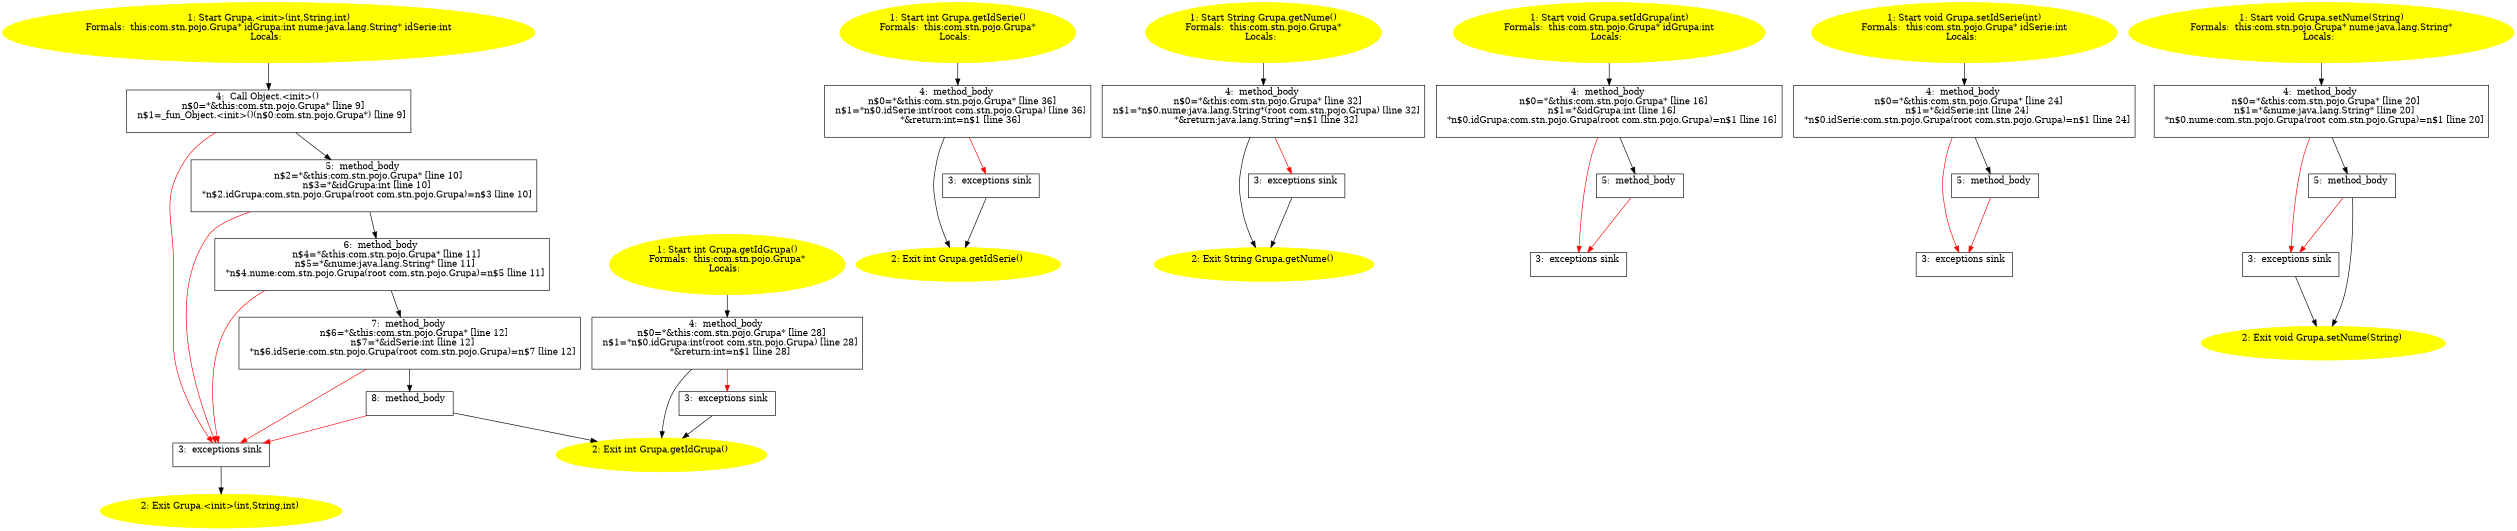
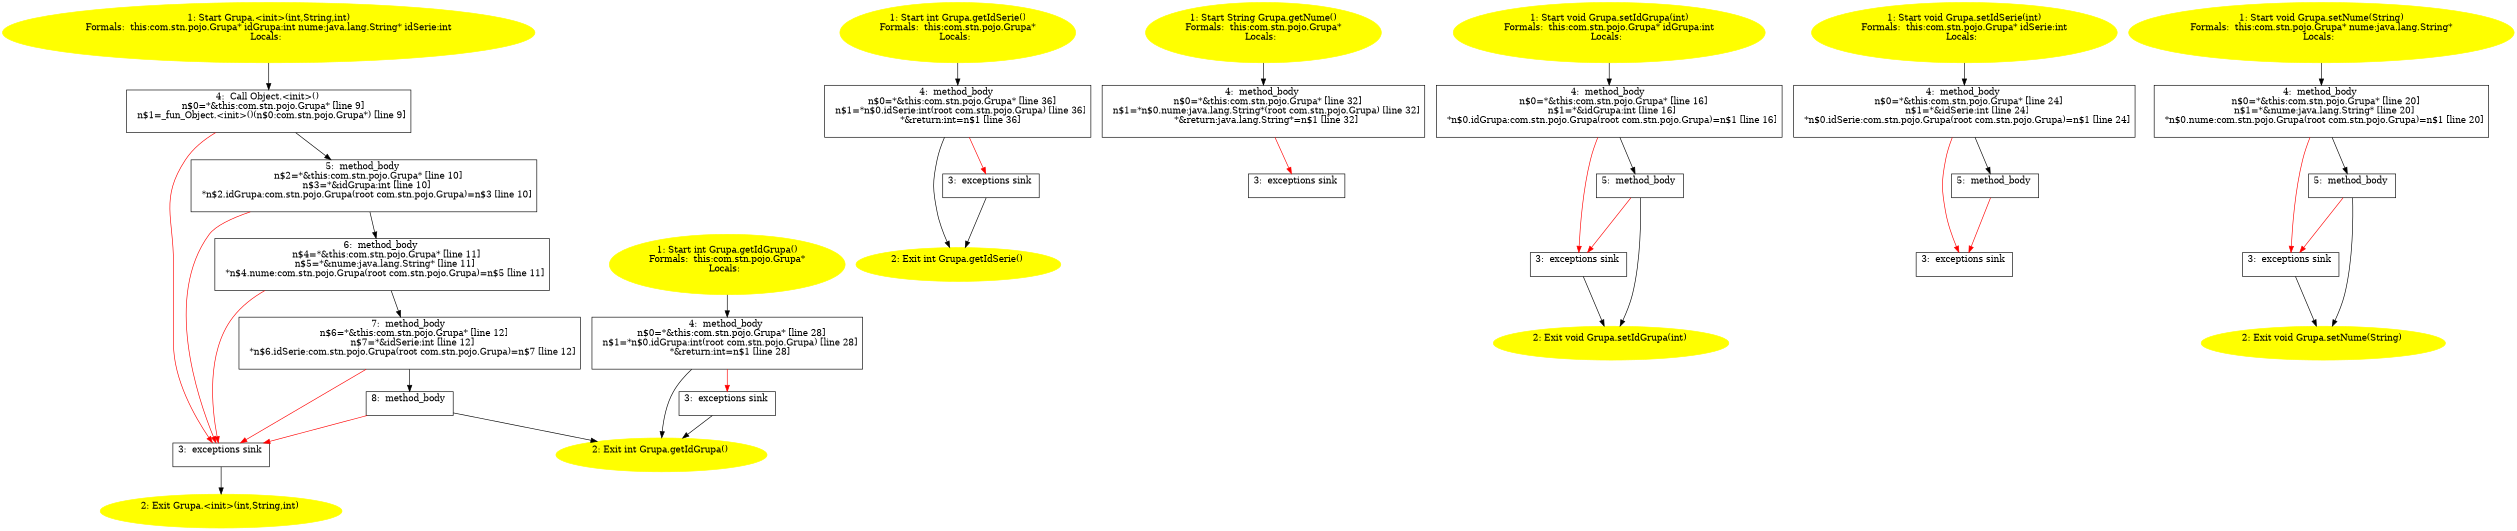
  digraph {
    node [shape=box]
    n1 [color=yellow label="1: Start Grupa.<init>(int,String,int)\nFormals:  this:com.stn.pojo.Grupa* idGrupa:int nume:java.lang.String* idSerie:int\nLocals:  \n  " style=filled shape=""]
    n2 [label="4:  Call Object.<init>() \n   n$0=*&this:com.stn.pojo.Grupa* [line 9]\n  n$1=_fun_Object.<init>()(n$0:com.stn.pojo.Grupa*) [line 9]\n "]
    n3 [label="3:  exceptions sink \n  "]
    n4 [label="5:  method_body \n   n$2=*&this:com.stn.pojo.Grupa* [line 10]\n  n$3=*&idGrupa:int [line 10]\n  *n$2.idGrupa:com.stn.pojo.Grupa(root com.stn.pojo.Grupa)=n$3 [line 10]\n "]
    n5 [color=yellow label="2: Exit Grupa.<init>(int,String,int) \n  " style=filled shape=""]
    n6 [label="6:  method_body \n   n$4=*&this:com.stn.pojo.Grupa* [line 11]\n  n$5=*&nume:java.lang.String* [line 11]\n  *n$4.nume:com.stn.pojo.Grupa(root com.stn.pojo.Grupa)=n$5 [line 11]\n "]
    n7 [label="7:  method_body \n   n$6=*&this:com.stn.pojo.Grupa* [line 12]\n  n$7=*&idSerie:int [line 12]\n  *n$6.idSerie:com.stn.pojo.Grupa(root com.stn.pojo.Grupa)=n$7 [line 12]\n "]
    n8 [label="8:  method_body \n  "]
    n9 [color=yellow label="2: Exit int Grupa.getIdGrupa() \n  " style=filled shape=""]
    n10 [color=yellow label="1: Start int Grupa.getIdGrupa()\nFormals:  this:com.stn.pojo.Grupa*\nLocals:  \n  " style=filled shape=""]
    n11 [label="4:  method_body \n   n$0=*&this:com.stn.pojo.Grupa* [line 28]\n  n$1=*n$0.idGrupa:int(root com.stn.pojo.Grupa) [line 28]\n  *&return:int=n$1 [line 28]\n "]
    n12 [label="3:  exceptions sink \n  "]
    n13 [color=yellow label="1: Start int Grupa.getIdSerie()\nFormals:  this:com.stn.pojo.Grupa*\nLocals:  \n  " style=filled shape=""]
    n14 [label="4:  method_body \n   n$0=*&this:com.stn.pojo.Grupa* [line 36]\n  n$1=*n$0.idSerie:int(root com.stn.pojo.Grupa) [line 36]\n  *&return:int=n$1 [line 36]\n "]
    n15 [color=yellow label="2: Exit int Grupa.getIdSerie() \n  " style=filled shape=""]
    n16 [label="3:  exceptions sink \n  "]
    n17 [color=yellow label="1: Start String Grupa.getNume()\nFormals:  this:com.stn.pojo.Grupa*\nLocals:  \n  " style=filled shape=""]
    n18 [label="4:  method_body \n   n$0=*&this:com.stn.pojo.Grupa* [line 32]\n  n$1=*n$0.nume:java.lang.String*(root com.stn.pojo.Grupa) [line 32]\n  *&return:java.lang.String*=n$1 [line 32]\n "]
-   n19 [color=yellow label="2: Exit String Grupa.getNume() \n  " style=filled shape=""]
    n20 [label="3:  exceptions sink \n  "]
    n21 [color=yellow label="1: Start void Grupa.setIdGrupa(int)\nFormals:  this:com.stn.pojo.Grupa* idGrupa:int\nLocals:  \n  " style=filled shape=""]
    n22 [label="4:  method_body \n   n$0=*&this:com.stn.pojo.Grupa* [line 16]\n  n$1=*&idGrupa:int [line 16]\n  *n$0.idGrupa:com.stn.pojo.Grupa(root com.stn.pojo.Grupa)=n$1 [line 16]\n "]
    n23 [label="3:  exceptions sink \n  "]
    n24 [label="5:  method_body \n  "]
+   n25 [color=yellow label="2: Exit void Grupa.setIdGrupa(int) \n  " style=filled shape=""]
    n26 [color=yellow label="1: Start void Grupa.setIdSerie(int)\nFormals:  this:com.stn.pojo.Grupa* idSerie:int\nLocals:  \n  " style=filled shape=""]
    n27 [label="4:  method_body \n   n$0=*&this:com.stn.pojo.Grupa* [line 24]\n  n$1=*&idSerie:int [line 24]\n  *n$0.idSerie:com.stn.pojo.Grupa(root com.stn.pojo.Grupa)=n$1 [line 24]\n "]
    n28 [label="3:  exceptions sink \n  "]
    n29 [label="5:  method_body \n  "]
    n30 [color=yellow label="1: Start void Grupa.setNume(String)\nFormals:  this:com.stn.pojo.Grupa* nume:java.lang.String*\nLocals:  \n  " style=filled shape=""]
    n31 [label="4:  method_body \n   n$0=*&this:com.stn.pojo.Grupa* [line 20]\n  n$1=*&nume:java.lang.String* [line 20]\n  *n$0.nume:com.stn.pojo.Grupa(root com.stn.pojo.Grupa)=n$1 [line 20]\n "]
    n32 [label="3:  exceptions sink \n  "]
    n33 [label="5:  method_body \n  "]
    n34 [color=yellow label="2: Exit void Grupa.setNume(String) \n  " style=filled shape=""]
    n1 -> n2
    n2 -> n3 [color=red]
    n2 -> n4
    n3 -> n5
    n4 -> n3 [color=red]
    n4 -> n6
    n6 -> n3 [color=red]
    n6 -> n7
    n7 -> n3 [color=red]
    n7 -> n8
    n8 -> n3 [color=red]
    n8 -> n9
    n10 -> n11
    n11 -> n9
    n11 -> n12 [color=red]
    n12 -> n9
    n13 -> n14
    n14 -> n15
    n14 -> n16 [color=red]
    n16 -> n15
    n17 -> n18
-   n18 -> n19
    n18 -> n20 [color=red]
-   n20 -> n19
    n21 -> n22
    n22 -> n23 [color=red]
    n22 -> n24
+   n23 -> n25
    n24 -> n23 [color=red]
+   n24 -> n25
    n26 -> n27
    n27 -> n28 [color=red]
    n27 -> n29
    n29 -> n28 [color=red]
    n30 -> n31
    n31 -> n32 [color=red]
    n31 -> n33
    n32 -> n34
    n33 -> n32 [color=red]
    n33 -> n34
  }
